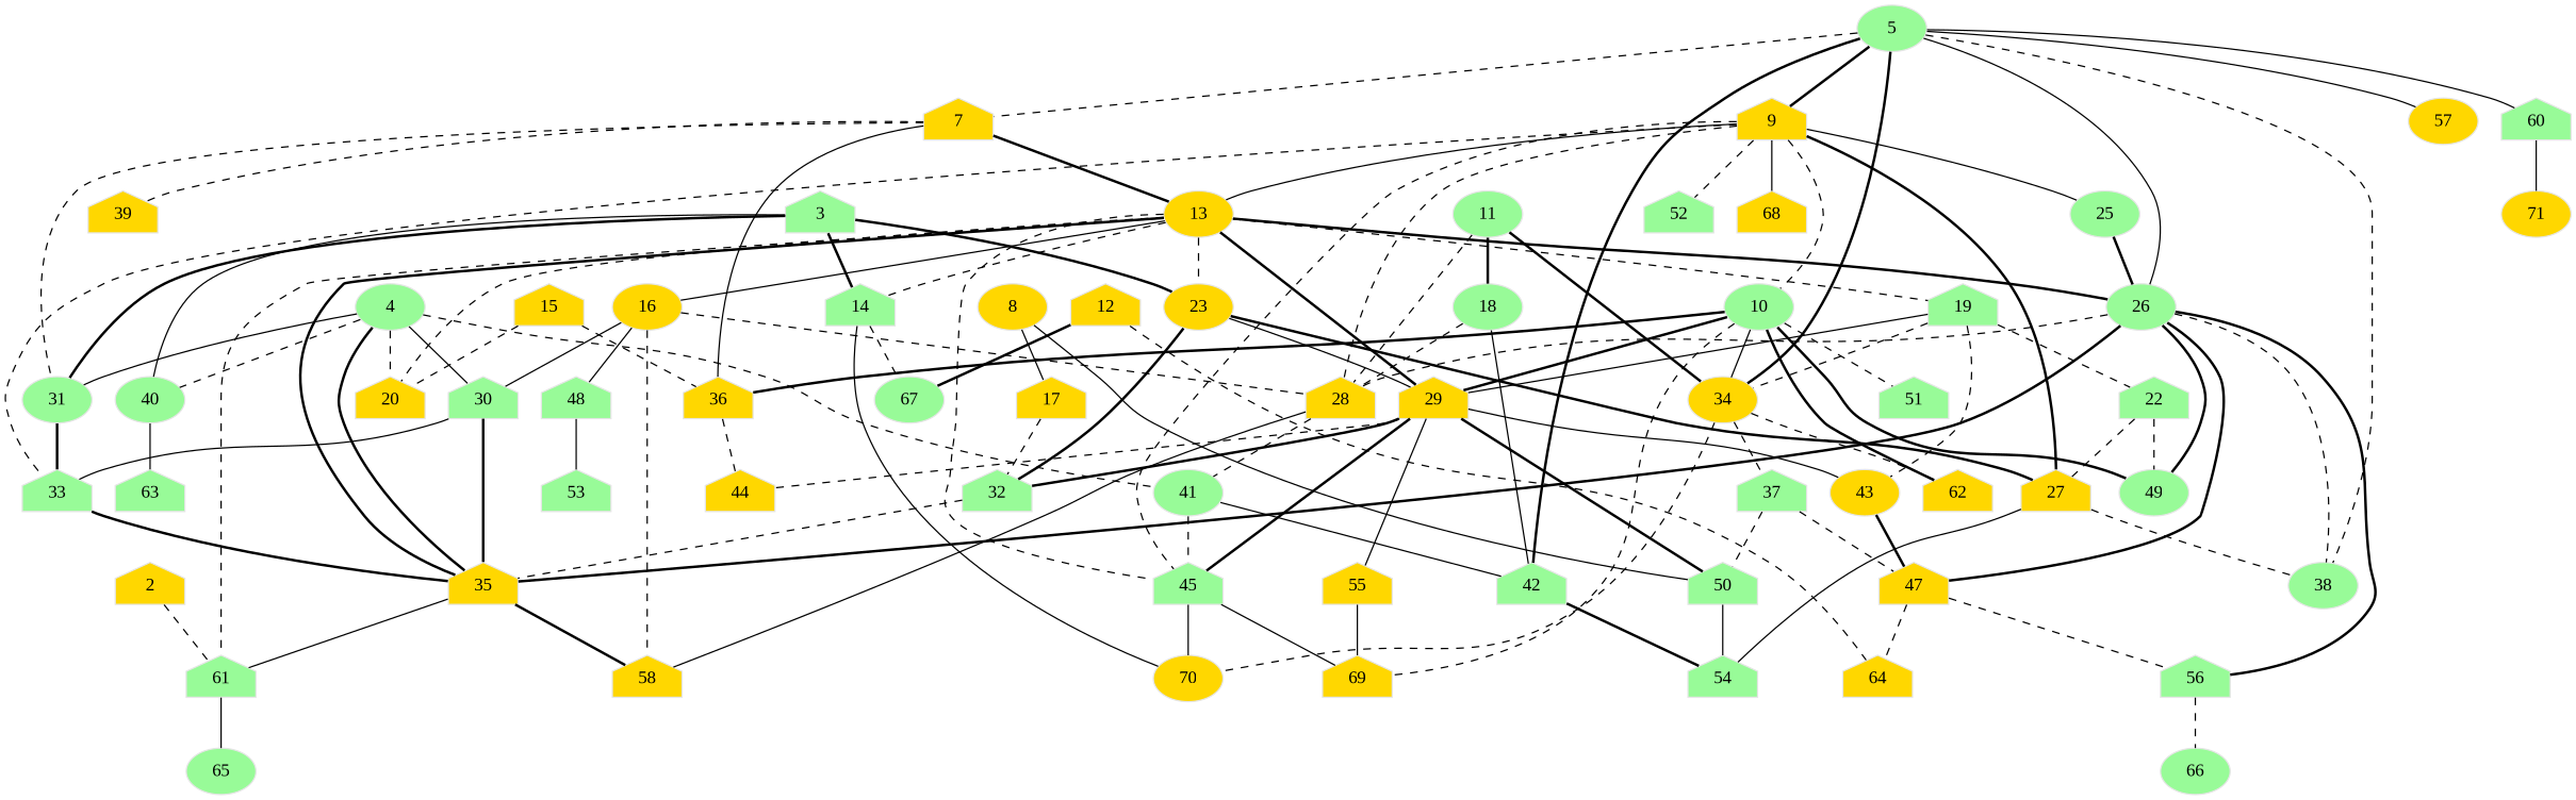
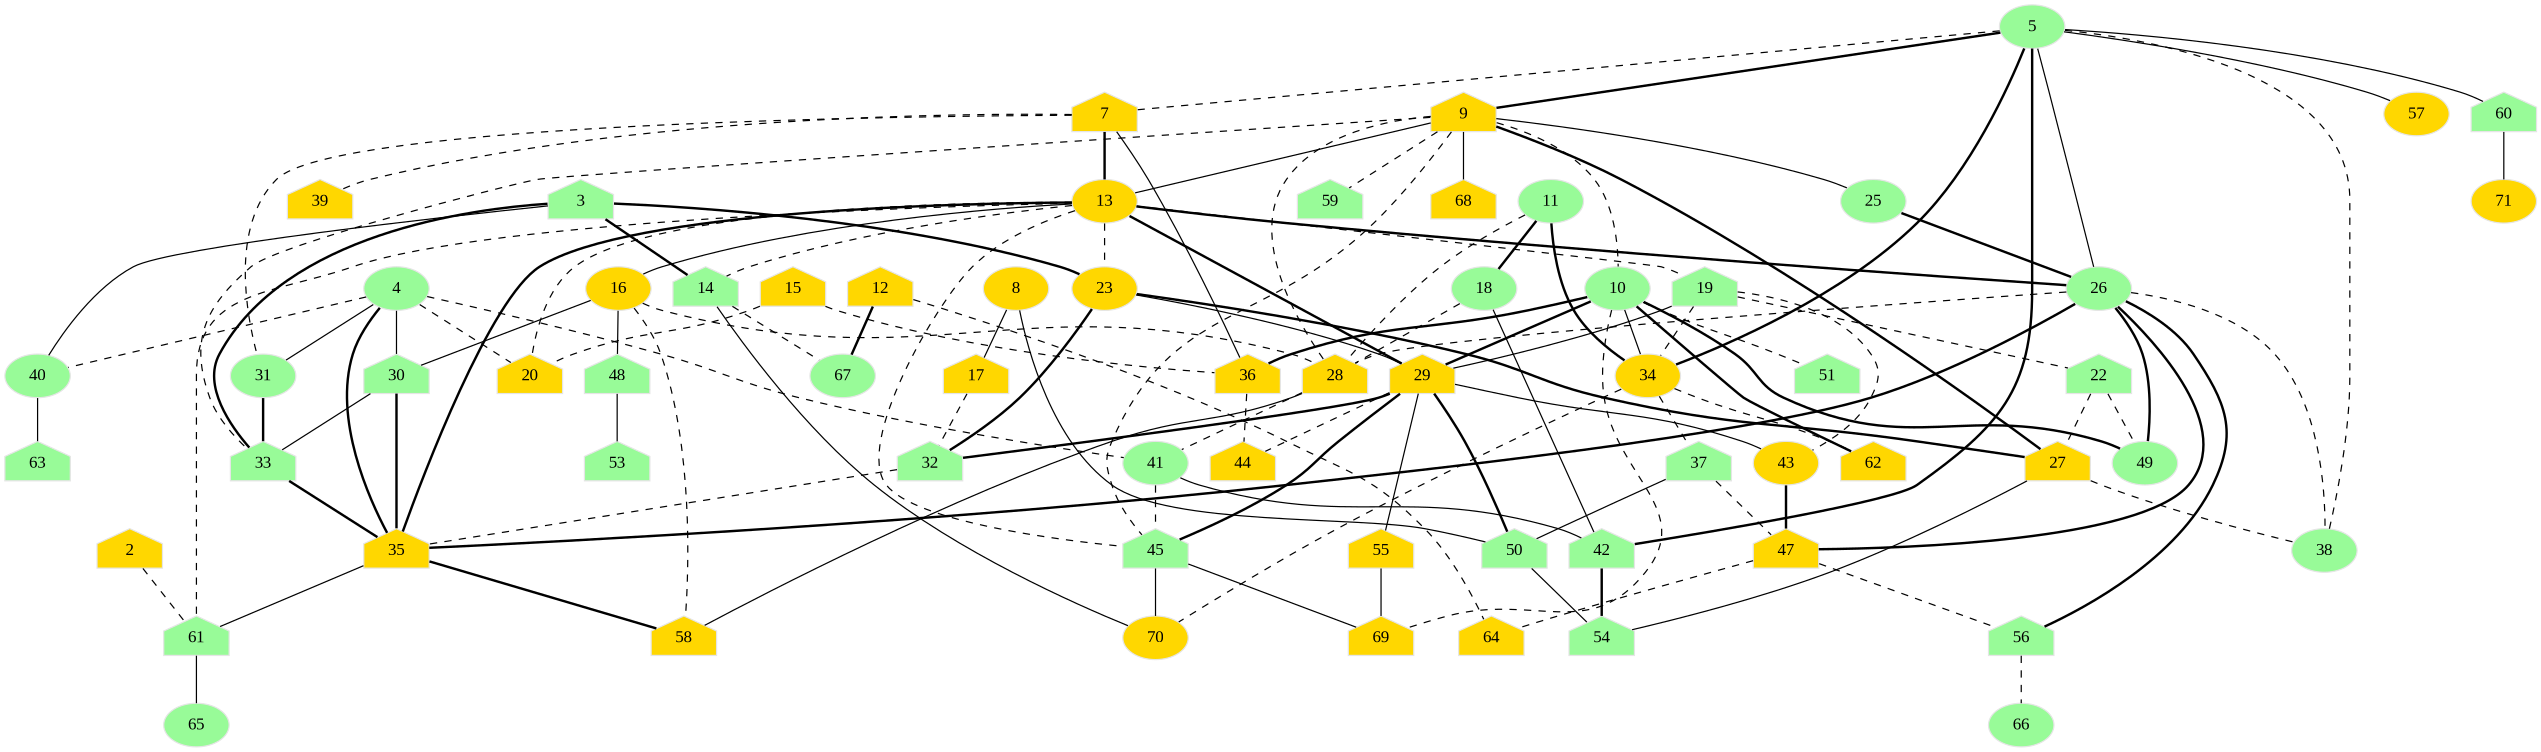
  graph {
    fontname="Liberation Serif"
    node [color=gray90 fillcolor=palegreen fontname="Liberation Serif" shape=house style=filled]
    edge [fontname="Liberation Serif" style=dashed weight=1.0]
    2 [fillcolor=gold]
    61
    65 [shape=ellipse]
    3
    14
    23 [fillcolor=gold shape=ellipse]
    33
    40 [shape=ellipse]
    67 [shape=ellipse]
    70 [fillcolor=gold shape=ellipse]
    27 [fillcolor=gold]
    29 [fillcolor=gold]
    32
    35 [fillcolor=gold]
    63
    4 [shape=ellipse]
    20 [fillcolor=gold]
    30
    31 [shape=ellipse]
    41 [shape=ellipse]
    58 [fillcolor=gold]
    42
    45
    5 [shape=ellipse]
    7 [fillcolor=gold]
    9 [fillcolor=gold]
    26 [shape=ellipse]
    34 [fillcolor=gold shape=ellipse]
    38 [shape=ellipse]
    57 [fillcolor=gold shape=ellipse]
    60
    13 [fillcolor=gold shape=ellipse]
    36 [fillcolor=gold]
    39 [fillcolor=gold]
    10 [shape=ellipse]
    25 [shape=ellipse]
    28 [fillcolor=gold]
-   59 [label=52]
+   59
    68 [fillcolor=gold]
    49 [shape=ellipse]
    47 [fillcolor=gold]
    56
    62 [fillcolor=gold]
    37
    54
    71 [fillcolor=gold shape=ellipse]
    16 [fillcolor=gold shape=ellipse]
    19
    44 [fillcolor=gold]
    8 [fillcolor=gold shape=ellipse]
    17 [fillcolor=gold]
    50
    51
    69 [fillcolor=gold]
    43 [fillcolor=gold shape=ellipse]
    55 [fillcolor=gold]
    11 [shape=ellipse]
    18 [shape=ellipse]
    12 [fillcolor=gold]
    64 [fillcolor=gold]
    48
    22
    15 [fillcolor=gold]
    53
    66 [shape=ellipse]
    2 -- 61
    61 -- 65 [style=solid]
    3 -- 14 [style=bold]
    3 -- 23 [style=bold]
-   3 -- 31 [style=bold]
+   3 -- 33 [style=bold]
    3 -- 40 [style=solid]
    14 -- 67
    14 -- 70 [style=solid]
    23 -- 27 [style=bold]
    23 -- 29 [style=solid]
    23 -- 32 [style=bold]
    33 -- 35 [style=bold]
    40 -- 63 [style=solid]
    27 -- 38
    27 -- 54 [style=solid]
    29 -- 32 [style=bold]
    29 -- 45 [style=bold]
    29 -- 44
    29 -- 50 [style=bold]
    29 -- 43 [style=solid weight=2.0]
    29 -- 55 [style=solid]
    32 -- 35
    35 -- 61 [style=solid]
    35 -- 58 [style=bold]
    4 -- 40
    4 -- 35 [style=bold]
    4 -- 20 [weight=2.0]
    4 -- 30 [style=solid]
    4 -- 31 [style=solid]
    4 -- 41
    30 -- 33 [style=solid]
    30 -- 35 [style=bold weight=2.0]
    31 -- 33 [style=bold]
    41 -- 42 [style=solid]
    41 -- 45
    42 -- 54 [style=bold]
    45 -- 70 [style=solid]
    45 -- 69 [style=solid]
    5 -- 42 [style=bold]
    5 -- 7
    5 -- 9 [style=bold weight=2.0]
    5 -- 26 [style=solid]
    5 -- 34 [style=bold]
    5 -- 38
    5 -- 57 [style=solid]
    5 -- 60 [style=solid]
    7 -- 31
    7 -- 13 [style=bold weight=2.0]
    7 -- 36 [style=solid]
    7 -- 39
    9 -- 33
    9 -- 27 [style=bold]
    9 -- 45
    9 -- 13 [style=solid]
    9 -- 10
    9 -- 25 [style=solid]
    9 -- 28
    9 -- 59
    9 -- 68 [style=solid]
    26 -- 35 [style=bold]
    26 -- 38
    26 -- 28
    26 -- 49 [style=bold]
    26 -- 47 [style=bold]
    26 -- 56 [style=bold]
    34 -- 70
    34 -- 62
    34 -- 37
    60 -- 71 [style=solid]
    13 -- 61
    13 -- 14
    13 -- 23 [weight=2.0]
    13 -- 29 [style=bold weight=3.0]
    13 -- 35 [style=bold]
    13 -- 20
    13 -- 45
    13 -- 26 [style=bold weight=2.0]
    13 -- 16 [style=solid]
    13 -- 19
    36 -- 44
    10 -- 29 [style=bold]
    10 -- 34 [style=solid]
    10 -- 36 [style=bold]
    10 -- 49 [style=bold]
    10 -- 62 [style=bold]
    10 -- 51
    10 -- 69
    25 -- 26 [style=bold]
    28 -- 41
    28 -- 58 [style=solid]
    47 -- 56
    47 -- 64
    56 -- 66
    37 -- 47
-   37 -- 50
+   37 -- 50 [style=solid]
    16 -- 30 [style=solid]
    16 -- 58
    16 -- 28
    16 -- 48 [style=solid]
    19 -- 29 [style=solid]
    19 -- 34
    19 -- 43
    19 -- 22
    8 -- 17 [style=solid]
    8 -- 50 [style=solid]
    17 -- 32
    50 -- 54 [style=solid]
    43 -- 47 [style=bold]
    55 -- 69 [style=solid]
    11 -- 34 [style=bold]
    11 -- 28
    11 -- 18 [style=bold]
    18 -- 42 [style=solid]
    18 -- 28
    12 -- 67 [style=bold]
    12 -- 64
    48 -- 53 [style=solid]
    22 -- 27 [weight=2.0]
    22 -- 49
    15 -- 20
    15 -- 36
  }
